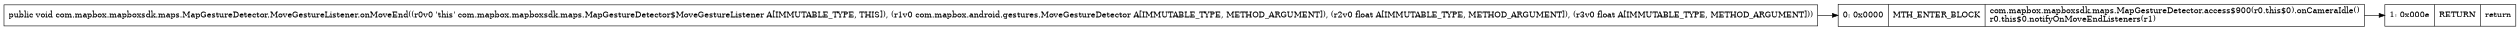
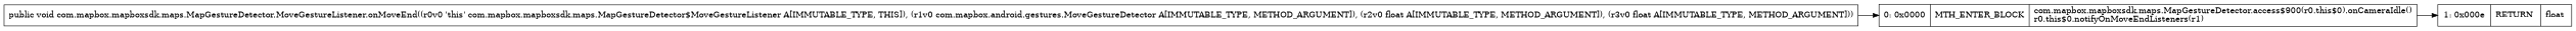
  digraph {
    rankdir=LR
    node [shape=record]
    n1 [label="{0\:\ 0x0000|MTH_ENTER_BLOCK\l|com.mapbox.mapboxsdk.maps.MapGestureDetector.access$900(r0.this$0).onCameraIdle()\lr0.this$0.notifyOnMoveEndListeners(r1)\l}"]
-   n2 [label="{1\:\ 0x000e|RETURN\l|return\l}"]
+   n2 [label="{1\:\ 0x000e|RETURN\l|float\l}"]
    n3 [label="{public void com.mapbox.mapboxsdk.maps.MapGestureDetector.MoveGestureListener.onMoveEnd((r0v0 'this' com.mapbox.mapboxsdk.maps.MapGestureDetector$MoveGestureListener A[IMMUTABLE_TYPE, THIS]), (r1v0 com.mapbox.android.gestures.MoveGestureDetector A[IMMUTABLE_TYPE, METHOD_ARGUMENT]), (r2v0 float A[IMMUTABLE_TYPE, METHOD_ARGUMENT]), (r3v0 float A[IMMUTABLE_TYPE, METHOD_ARGUMENT])) }"]
    n1 -> n2
    n3 -> n1
  }
